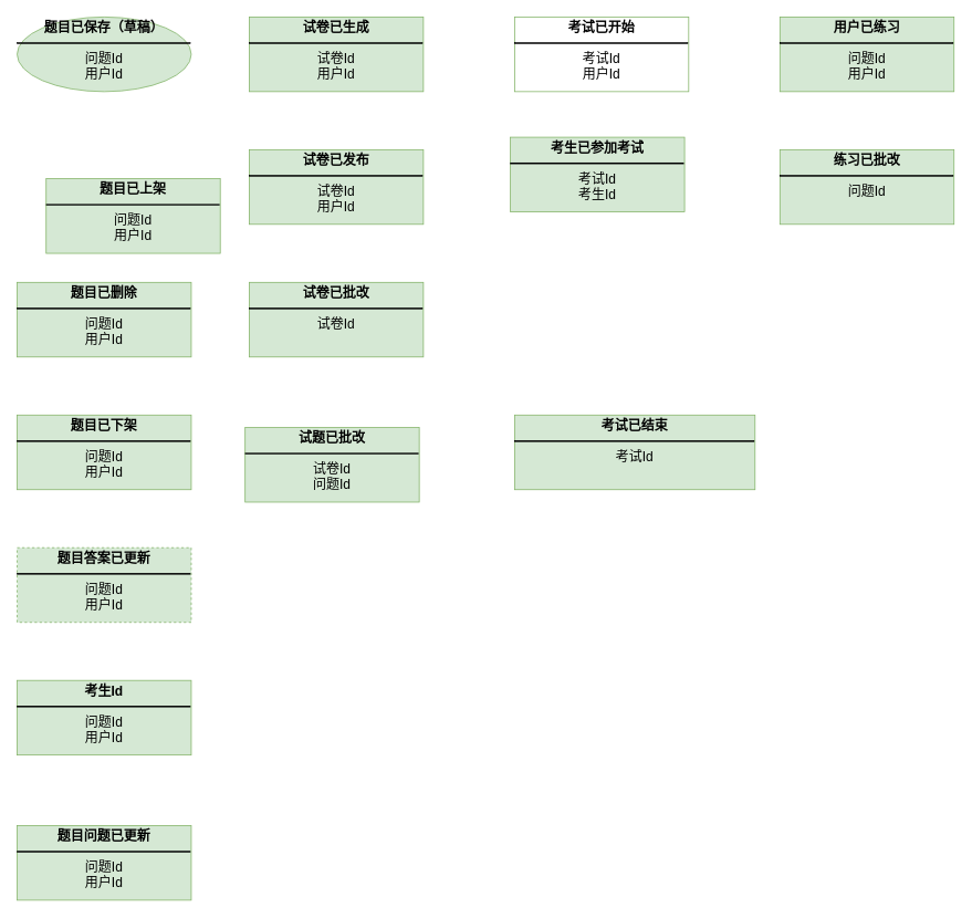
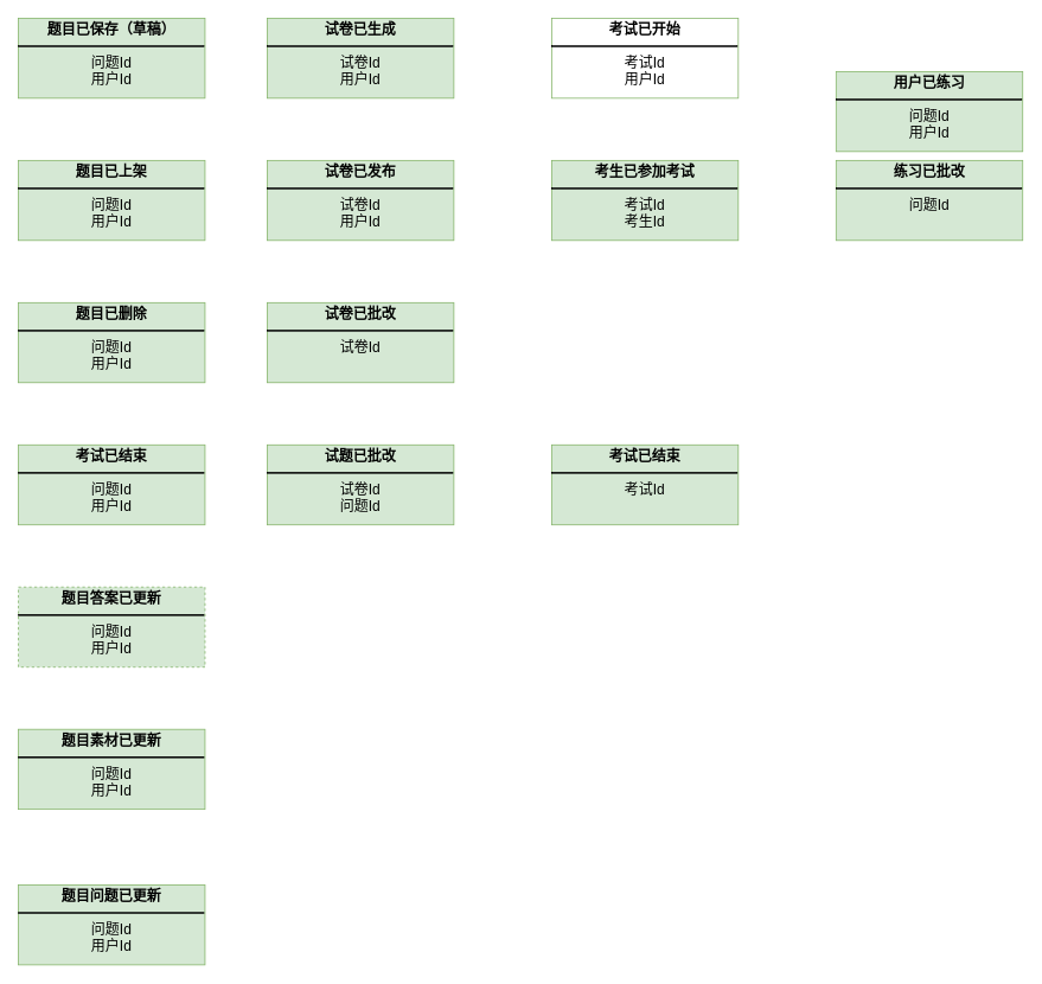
  <mxCell id="0" />
  <mxCell id="1" parent="0" />
- <mxCell id="2" value="&lt;p style=&quot;margin: 4px 0px 0px;&quot;&gt;&lt;b&gt;题目已保存（草稿）&lt;/b&gt;&lt;/p&gt;&lt;hr style=&quot;border-style:solid;&quot;&gt;&lt;div style=&quot;height:2px;&quot;&gt;问题Id&lt;br&gt;用户Id&lt;/div&gt;" style="ellipse;verticalAlign=top;align=center;overflow=fill;html=1;whiteSpace=wrap;fillColor=#d5e8d4;strokeColor=#82b366;fontSize=16;spacingLeft=13;" vertex="1" parent="1"><mxGeometry x="20" y="20" width="210" height="90" as="geometry" /></mxCell>
+ <mxCell id="2" value="&lt;p style=&quot;margin: 4px 0px 0px;&quot;&gt;&lt;b&gt;题目已保存（草稿）&lt;/b&gt;&lt;/p&gt;&lt;hr style=&quot;border-style:solid;&quot;&gt;&lt;div style=&quot;height:2px;&quot;&gt;问题Id&lt;br&gt;用户Id&lt;/div&gt;" style="verticalAlign=top;align=center;overflow=fill;html=1;whiteSpace=wrap;fillColor=#d5e8d4;strokeColor=#82b366;fontSize=16;spacingLeft=13;" vertex="1" parent="1"><mxGeometry x="20" y="20" width="210" height="90" as="geometry" /></mxCell>
  <mxCell id="3" value="&lt;p style=&quot;margin: 4px 0px 0px;&quot;&gt;&lt;b&gt;题目已删除&lt;/b&gt;&lt;/p&gt;&lt;hr style=&quot;border-style:solid;&quot;&gt;&lt;div style=&quot;height:2px;&quot;&gt;问题Id&lt;br&gt;用户Id&lt;/div&gt;" style="verticalAlign=top;align=center;overflow=fill;html=1;whiteSpace=wrap;fillColor=#d5e8d4;strokeColor=#82b366;fontSize=16;spacingLeft=13;" vertex="1" parent="1"><mxGeometry x="20" y="340" width="210" height="90" as="geometry" /></mxCell>
  <mxCell id="4" value="&lt;p style=&quot;margin: 4px 0px 0px;&quot;&gt;&lt;b&gt;题目答案已更新&lt;/b&gt;&lt;/p&gt;&lt;hr style=&quot;border-style:solid;&quot;&gt;&lt;div style=&quot;height:2px;&quot;&gt;问题Id&lt;br&gt;用户Id&lt;/div&gt;" style="verticalAlign=top;align=center;overflow=fill;html=1;whiteSpace=wrap;fillColor=#d5e8d4;strokeColor=#82b366;fontSize=16;spacingLeft=13;dashed=1;" vertex="1" parent="1"><mxGeometry x="20" y="660" width="210" height="90" as="geometry" /></mxCell>
  <mxCell id="5" value="&lt;p style=&quot;margin: 4px 0px 0px;&quot;&gt;&lt;b&gt;题目问题已更新&lt;/b&gt;&lt;/p&gt;&lt;hr style=&quot;border-style:solid;&quot;&gt;&lt;div style=&quot;height:2px;&quot;&gt;问题Id&lt;br&gt;用户Id&lt;/div&gt;" style="verticalAlign=top;align=center;overflow=fill;html=1;whiteSpace=wrap;fillColor=#d5e8d4;strokeColor=#82b366;fontSize=16;spacingLeft=13;" vertex="1" parent="1"><mxGeometry x="20" y="995" width="210" height="90" as="geometry" /></mxCell>
- <mxCell id="6" value="&lt;p style=&quot;margin: 4px 0px 0px;&quot;&gt;&lt;b&gt;题目已上架&lt;/b&gt;&lt;/p&gt;&lt;hr style=&quot;border-style:solid;&quot;&gt;&lt;div style=&quot;height:2px;&quot;&gt;问题Id&lt;br&gt;用户Id&lt;/div&gt;" style="verticalAlign=top;align=center;overflow=fill;html=1;whiteSpace=wrap;fillColor=#d5e8d4;strokeColor=#82b366;fontSize=16;spacingLeft=13;" vertex="1" parent="1"><mxGeometry x="55" y="215" width="210" height="90" as="geometry" /></mxCell>
- <mxCell id="7" value="&lt;p style=&quot;margin: 4px 0px 0px;&quot;&gt;&lt;b&gt;考生Id&lt;/b&gt;&lt;/p&gt;&lt;hr style=&quot;border-style:solid;&quot;&gt;&lt;div style=&quot;height:2px;&quot;&gt;问题Id&lt;br&gt;用户Id&lt;/div&gt;" style="verticalAlign=top;align=center;overflow=fill;html=1;whiteSpace=wrap;fillColor=#d5e8d4;strokeColor=#82b366;fontSize=16;spacingLeft=13;" vertex="1" parent="1"><mxGeometry x="20" y="820" width="210" height="90" as="geometry" /></mxCell>
- <mxCell id="8" value="&lt;p style=&quot;margin: 4px 0px 0px;&quot;&gt;&lt;b&gt;题目已下架&lt;/b&gt;&lt;/p&gt;&lt;hr style=&quot;border-style:solid;&quot;&gt;&lt;div style=&quot;height:2px;&quot;&gt;问题Id&lt;br&gt;用户Id&lt;/div&gt;" style="verticalAlign=top;align=center;overflow=fill;html=1;whiteSpace=wrap;fillColor=#d5e8d4;strokeColor=#82b366;fontSize=16;spacingLeft=13;" vertex="1" parent="1"><mxGeometry x="20" y="500" width="210" height="90" as="geometry" /></mxCell>
+ <mxCell id="6" value="&lt;p style=&quot;margin: 4px 0px 0px;&quot;&gt;&lt;b&gt;题目已上架&lt;/b&gt;&lt;/p&gt;&lt;hr style=&quot;border-style:solid;&quot;&gt;&lt;div style=&quot;height:2px;&quot;&gt;问题Id&lt;br&gt;用户Id&lt;/div&gt;" style="verticalAlign=top;align=center;overflow=fill;html=1;whiteSpace=wrap;fillColor=#d5e8d4;strokeColor=#82b366;fontSize=16;spacingLeft=13;" vertex="1" parent="1"><mxGeometry x="20" y="180" width="210" height="90" as="geometry" /></mxCell>
+ <mxCell id="7" value="&lt;p style=&quot;margin: 4px 0px 0px;&quot;&gt;&lt;b&gt;题目素材已更新&lt;/b&gt;&lt;/p&gt;&lt;hr style=&quot;border-style:solid;&quot;&gt;&lt;div style=&quot;height:2px;&quot;&gt;问题Id&lt;br&gt;用户Id&lt;/div&gt;" style="verticalAlign=top;align=center;overflow=fill;html=1;whiteSpace=wrap;fillColor=#d5e8d4;strokeColor=#82b366;fontSize=16;spacingLeft=13;" vertex="1" parent="1"><mxGeometry x="20" y="820" width="210" height="90" as="geometry" /></mxCell>
+ <mxCell id="8" value="&lt;p style=&quot;margin: 4px 0px 0px;&quot;&gt;&lt;b&gt;考试已结束&lt;/b&gt;&lt;/p&gt;&lt;hr style=&quot;border-style:solid;&quot;&gt;&lt;div style=&quot;height:2px;&quot;&gt;问题Id&lt;br&gt;用户Id&lt;/div&gt;" style="verticalAlign=top;align=center;overflow=fill;html=1;whiteSpace=wrap;fillColor=#d5e8d4;strokeColor=#82b366;fontSize=16;spacingLeft=13;" vertex="1" parent="1"><mxGeometry x="20" y="500" width="210" height="90" as="geometry" /></mxCell>
  <mxCell id="9" value="&lt;p style=&quot;margin: 4px 0px 0px;&quot;&gt;&lt;b&gt;试卷已生成&lt;/b&gt;&lt;/p&gt;&lt;hr style=&quot;border-style:solid;&quot;&gt;&lt;div style=&quot;height:2px;&quot;&gt;试卷Id&lt;br&gt;用户Id&lt;/div&gt;" style="verticalAlign=top;align=center;overflow=fill;html=1;whiteSpace=wrap;fillColor=#d5e8d4;strokeColor=#82b366;fontSize=16;spacingLeft=13;" vertex="1" parent="1"><mxGeometry x="300" y="20" width="210" height="90" as="geometry" /></mxCell>
  <mxCell id="10" value="&lt;p style=&quot;margin: 4px 0px 0px;&quot;&gt;&lt;b&gt;试卷已发布&lt;/b&gt;&lt;/p&gt;&lt;hr style=&quot;border-style:solid;&quot;&gt;&lt;div style=&quot;height:2px;&quot;&gt;试卷Id&lt;br&gt;用户Id&lt;/div&gt;" style="verticalAlign=top;align=center;overflow=fill;html=1;whiteSpace=wrap;fillColor=#d5e8d4;strokeColor=#82b366;fontSize=16;spacingLeft=13;" vertex="1" parent="1"><mxGeometry x="300" y="180" width="210" height="90" as="geometry" /></mxCell>
  <mxCell id="11" value="&lt;p style=&quot;margin: 4px 0px 0px;&quot;&gt;&lt;b&gt;考试已开始&lt;/b&gt;&lt;/p&gt;&lt;hr style=&quot;border-style:solid;&quot;&gt;&lt;div style=&quot;height:2px;&quot;&gt;考试Id&lt;br&gt;用户Id&lt;/div&gt;" style="verticalAlign=top;align=center;overflow=fill;html=1;whiteSpace=wrap;fillColor=#ffffff;strokeColor=#82b366;fontSize=16;spacingLeft=13;" vertex="1" parent="1"><mxGeometry x="620" y="20" width="210" height="90" as="geometry" /></mxCell>
- <mxCell id="12" value="&lt;p style=&quot;margin: 4px 0px 0px;&quot;&gt;&lt;b&gt;考试已结束&lt;/b&gt;&lt;/p&gt;&lt;hr style=&quot;border-style:solid;&quot;&gt;&lt;div style=&quot;height:2px;&quot;&gt;考试Id&lt;br&gt;&lt;/div&gt;" style="verticalAlign=top;align=center;overflow=fill;html=1;whiteSpace=wrap;fillColor=#d5e8d4;strokeColor=#82b366;fontSize=16;spacingLeft=13;" vertex="1" parent="1"><mxGeometry x="620" y="500" width="290" height="90" as="geometry" /></mxCell>
- <mxCell id="13" value="&lt;p style=&quot;margin: 4px 0px 0px;&quot;&gt;&lt;b&gt;考生已参加考试&lt;/b&gt;&lt;/p&gt;&lt;hr style=&quot;border-style:solid;&quot;&gt;&lt;div style=&quot;height:2px;&quot;&gt;考试Id&lt;br&gt;考生Id&lt;/div&gt;" style="verticalAlign=top;align=center;overflow=fill;html=1;whiteSpace=wrap;fillColor=#d5e8d4;strokeColor=#82b366;fontSize=16;spacingLeft=13;" vertex="1" parent="1"><mxGeometry x="615" y="165" width="210" height="90" as="geometry" /></mxCell>
- <mxCell id="14" value="&lt;p style=&quot;margin: 4px 0px 0px;&quot;&gt;&lt;b&gt;用户已练习&lt;/b&gt;&lt;/p&gt;&lt;hr style=&quot;border-style:solid;&quot;&gt;&lt;div style=&quot;height:2px;&quot;&gt;问题Id&lt;br&gt;用户Id&lt;/div&gt;" style="verticalAlign=top;align=center;overflow=fill;html=1;whiteSpace=wrap;fillColor=#d5e8d4;strokeColor=#82b366;fontSize=16;spacingLeft=13;" vertex="1" parent="1"><mxGeometry x="940" y="20" width="210" height="90" as="geometry" /></mxCell>
+ <mxCell id="12" value="&lt;p style=&quot;margin: 4px 0px 0px;&quot;&gt;&lt;b&gt;考试已结束&lt;/b&gt;&lt;/p&gt;&lt;hr style=&quot;border-style:solid;&quot;&gt;&lt;div style=&quot;height:2px;&quot;&gt;考试Id&lt;br&gt;&lt;/div&gt;" style="verticalAlign=top;align=center;overflow=fill;html=1;whiteSpace=wrap;fillColor=#d5e8d4;strokeColor=#82b366;fontSize=16;spacingLeft=13;" vertex="1" parent="1"><mxGeometry x="620" y="500" width="210" height="90" as="geometry" /></mxCell>
+ <mxCell id="13" value="&lt;p style=&quot;margin: 4px 0px 0px;&quot;&gt;&lt;b&gt;考生已参加考试&lt;/b&gt;&lt;/p&gt;&lt;hr style=&quot;border-style:solid;&quot;&gt;&lt;div style=&quot;height:2px;&quot;&gt;考试Id&lt;br&gt;考生Id&lt;/div&gt;" style="verticalAlign=top;align=center;overflow=fill;html=1;whiteSpace=wrap;fillColor=#d5e8d4;strokeColor=#82b366;fontSize=16;spacingLeft=13;" vertex="1" parent="1"><mxGeometry x="620" y="180" width="210" height="90" as="geometry" /></mxCell>
+ <mxCell id="14" value="&lt;p style=&quot;margin: 4px 0px 0px;&quot;&gt;&lt;b&gt;用户已练习&lt;/b&gt;&lt;/p&gt;&lt;hr style=&quot;border-style:solid;&quot;&gt;&lt;div style=&quot;height:2px;&quot;&gt;问题Id&lt;br&gt;用户Id&lt;/div&gt;" style="verticalAlign=top;align=center;overflow=fill;html=1;whiteSpace=wrap;fillColor=#d5e8d4;strokeColor=#82b366;fontSize=16;spacingLeft=13;" vertex="1" parent="1"><mxGeometry x="940" y="80" width="210" height="90" as="geometry" /></mxCell>
  <mxCell id="15" value="&lt;p style=&quot;margin: 4px 0px 0px;&quot;&gt;&lt;b&gt;试卷已批改&lt;/b&gt;&lt;/p&gt;&lt;hr style=&quot;border-style:solid;&quot;&gt;&lt;div style=&quot;height:2px;&quot;&gt;试卷Id&lt;br&gt;&lt;/div&gt;" style="verticalAlign=top;align=center;overflow=fill;html=1;whiteSpace=wrap;fillColor=#d5e8d4;strokeColor=#82b366;fontSize=16;spacingLeft=13;" vertex="1" parent="1"><mxGeometry x="300" y="340" width="210" height="90" as="geometry" /></mxCell>
  <mxCell id="16" value="&lt;p style=&quot;margin: 4px 0px 0px;&quot;&gt;&lt;b&gt;练习已批改&lt;/b&gt;&lt;/p&gt;&lt;hr style=&quot;border-style:solid;&quot;&gt;&lt;div style=&quot;height:2px;&quot;&gt;问题Id&lt;/div&gt;" style="verticalAlign=top;align=center;overflow=fill;html=1;whiteSpace=wrap;fillColor=#d5e8d4;strokeColor=#82b366;fontSize=16;spacingLeft=13;" vertex="1" parent="1"><mxGeometry x="940" y="180" width="210" height="90" as="geometry" /></mxCell>
- <mxCell id="17" value="&lt;p style=&quot;margin: 4px 0px 0px;&quot;&gt;&lt;b&gt;试题已批改&lt;/b&gt;&lt;/p&gt;&lt;hr style=&quot;border-style:solid;&quot;&gt;&lt;div style=&quot;height:2px;&quot;&gt;试卷Id&lt;br&gt;问题Id&lt;/div&gt;" style="verticalAlign=top;align=center;overflow=fill;html=1;whiteSpace=wrap;fillColor=#d5e8d4;strokeColor=#82b366;fontSize=16;spacingLeft=13;" vertex="1" parent="1"><mxGeometry x="295" y="515" width="210" height="90" as="geometry" /></mxCell>
+ <mxCell id="17" value="&lt;p style=&quot;margin: 4px 0px 0px;&quot;&gt;&lt;b&gt;试题已批改&lt;/b&gt;&lt;/p&gt;&lt;hr style=&quot;border-style:solid;&quot;&gt;&lt;div style=&quot;height:2px;&quot;&gt;试卷Id&lt;br&gt;问题Id&lt;/div&gt;" style="verticalAlign=top;align=center;overflow=fill;html=1;whiteSpace=wrap;fillColor=#d5e8d4;strokeColor=#82b366;fontSize=16;spacingLeft=13;" vertex="1" parent="1"><mxGeometry x="300" y="500" width="210" height="90" as="geometry" /></mxCell>
